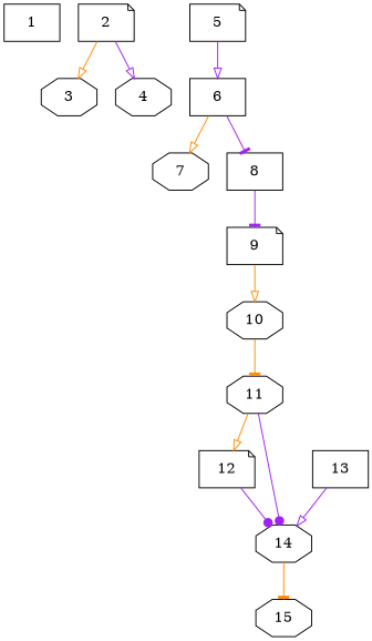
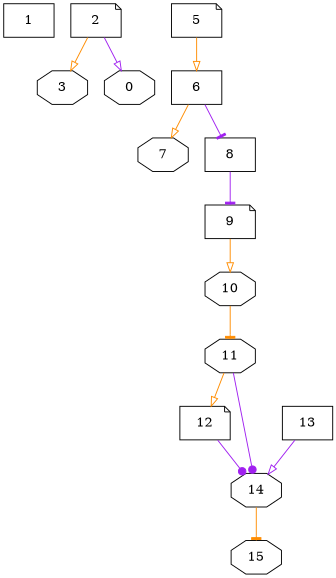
  digraph {
    node [alpha=0.17 shape=octagon]
    edge [arrowhead=onormal color=darkorange]
    1 [expect_size=26409984 shape=box]
    2 [alpha=0.13 expect_size=10698752 shape=note]
    3 [alpha=0.05 expect_size=39823360]
-   4 [alpha=0.18 expect_size=33779712]
+   4 [alpha=0.18 expect_size=33779712 label=0]
    5 [alpha=0.01 expect_size=19545088 shape=note]
    6 [alpha=0.20 expect_size=15766528 shape=box]
    7 [alpha=0.16 expect_size=42128384]
    8 [alpha=0.01 expect_size=26602496 shape=box]
    9 [alpha=0.09 expect_size=20639744 shape=note]
    10 [alpha=0.14 expect_size=21699584]
    11 [expect_size=43017216]
    12 [alpha=0.20 expect_size=36793344 shape=note]
    14 [alpha=0.10 expect_size=32325632]
    13 [alpha=0.04 expect_size=19850240 shape=box]
    15 [alpha=0.09 expect_size=26757120]
    2 -> 3
    2 -> 4 [color=purple]
-   5 -> 6 [color=purple]
+   5 -> 6
    6 -> 7
    6 -> 8 [arrowhead=tee color=purple]
    8 -> 9 [arrowhead=tee color=purple]
    9 -> 10
    10 -> 11 [arrowhead=tee]
    11 -> 12
    11 -> 14 [arrowhead=dot color=purple]
    12 -> 14 [arrowhead=dot color=purple]
    14 -> 15 [arrowhead=tee]
    13 -> 14 [color=purple]
  }
